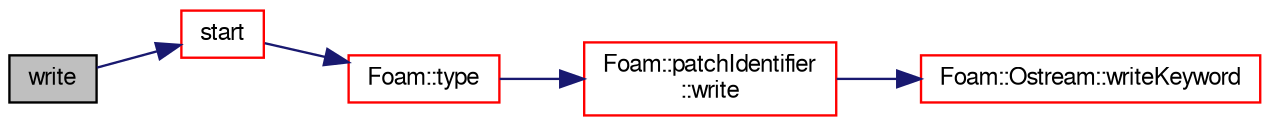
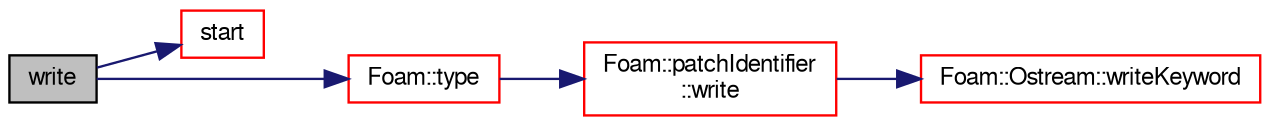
  digraph {
    rankdir=LR
    node [color=red fontname=FreeSans fontsize=10 shape=record]
    edge [color=midnightblue fontname=FreeSans fontsize=10 labelfontname=FreeSans labelfontsize=10 style=solid]
    n1 [color=black fillcolor=grey75 fontcolor=black height=0.2 label=write style=filled width=0.4]
    n2 [height=0.2 label=start width=0.4]
    n3 [height=0.2 label="Foam::type" width=0.4]
    n4 [height=0.2 label="Foam::patchIdentifier\l::write" width=0.4]
    n5 [height=0.2 label="Foam::Ostream::writeKeyword" width=0.4]
    n1 -> n2
-   n2 -> n3
+   n1 -> n3
    n3 -> n4
    n4 -> n5
  }
